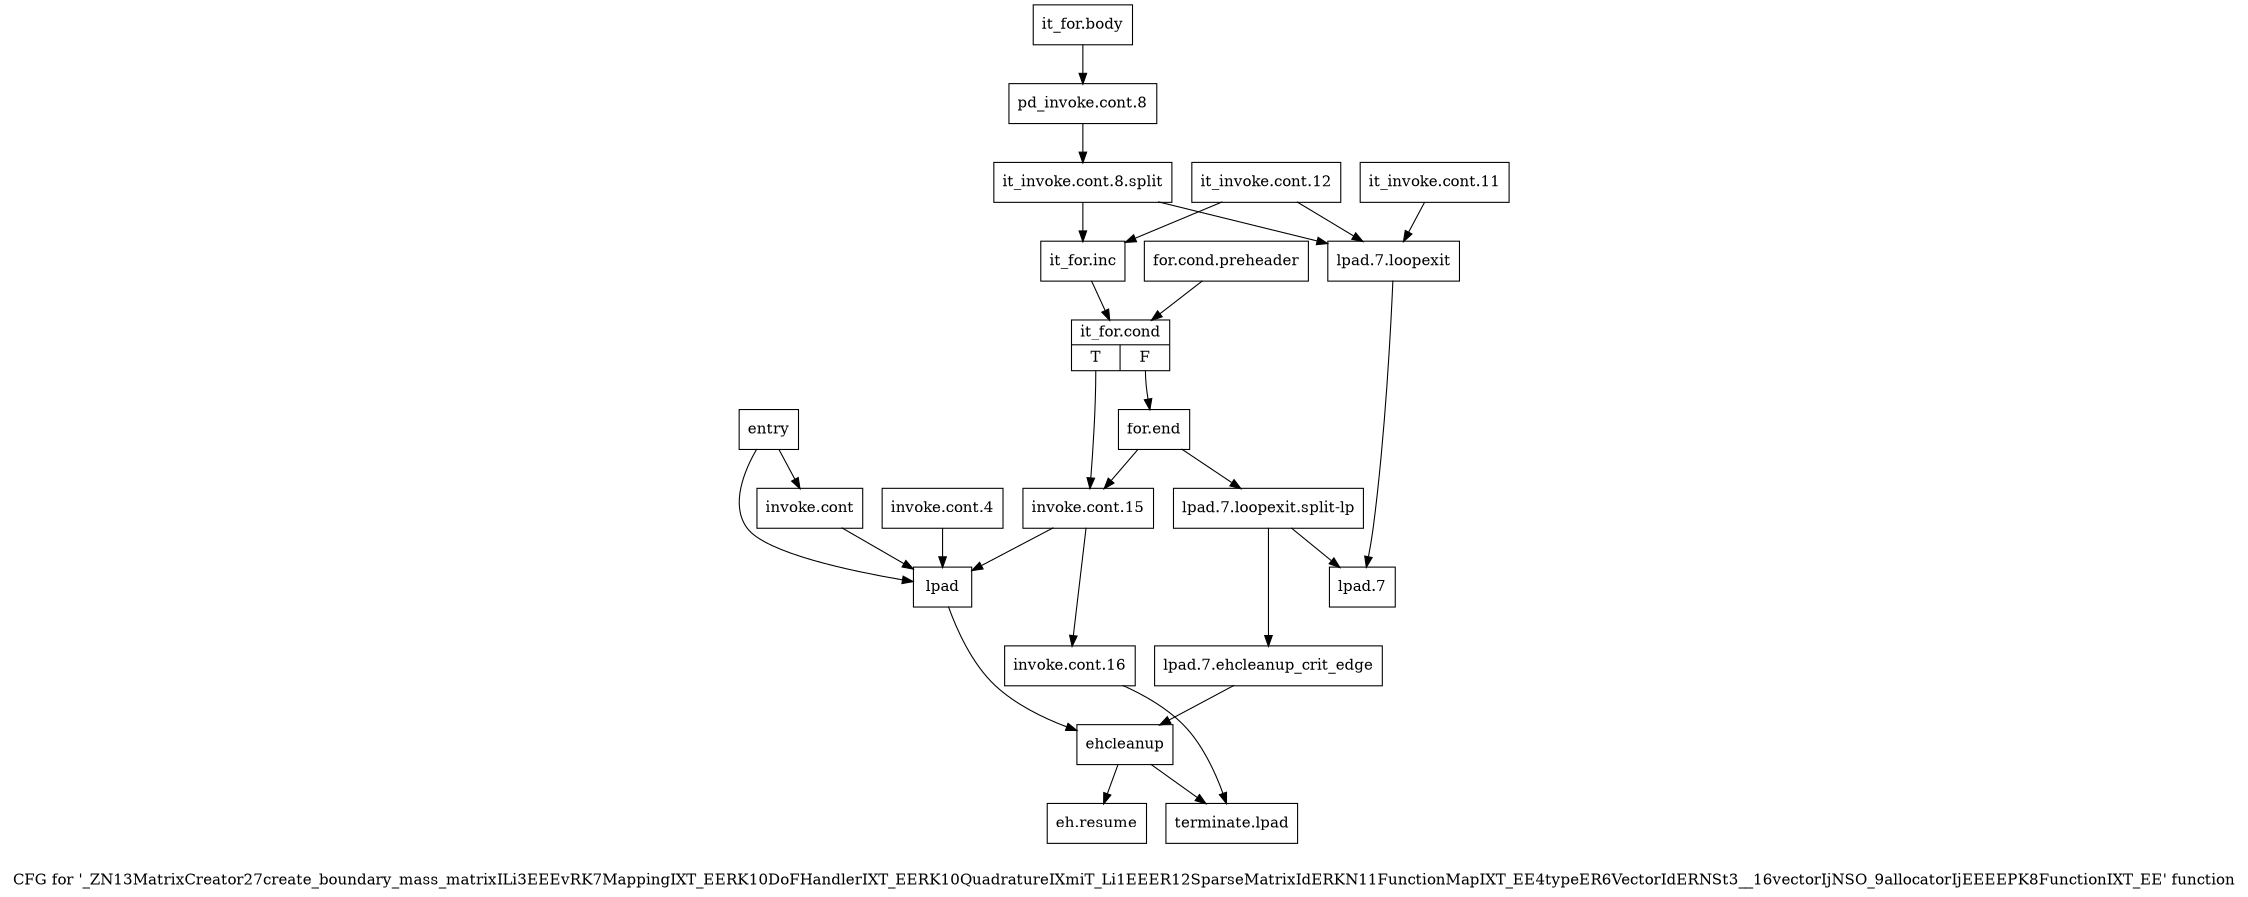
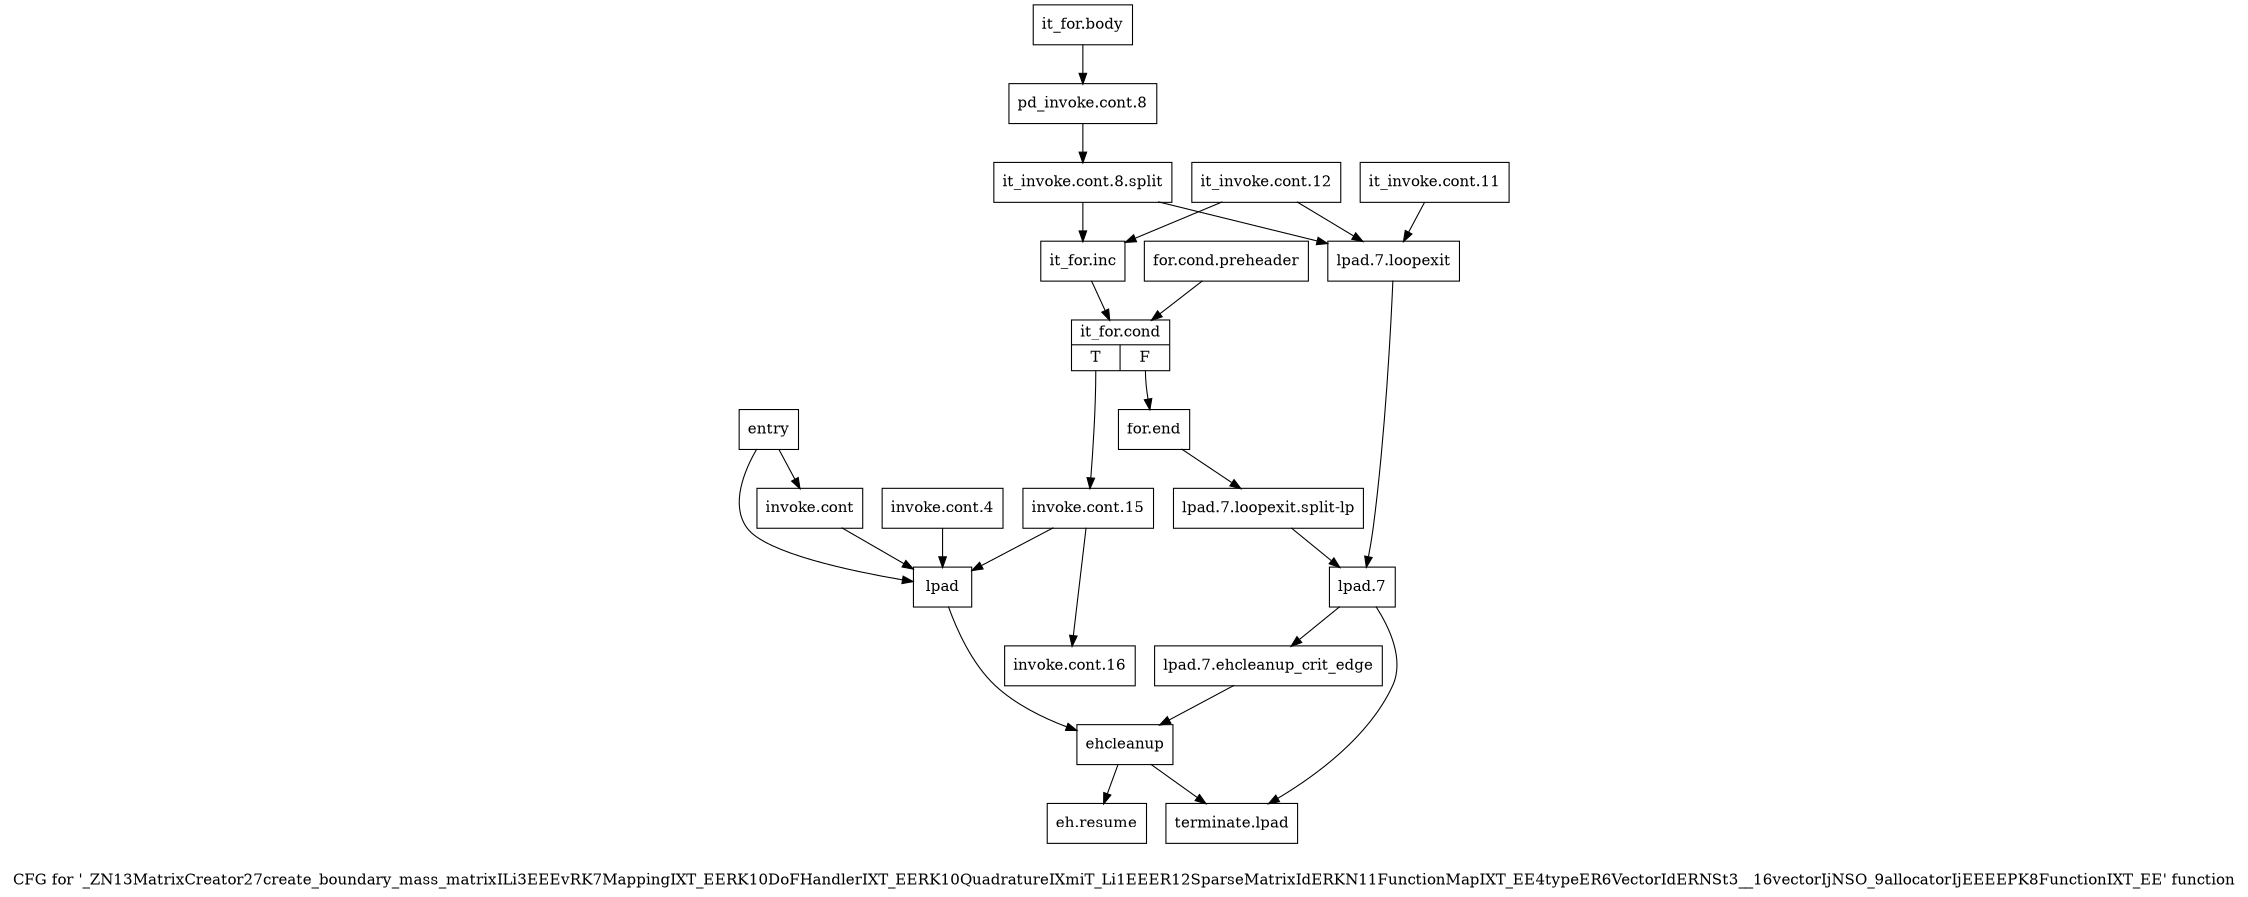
  digraph {
    label="CFG for '_ZN13MatrixCreator27create_boundary_mass_matrixILi3EEEvRK7MappingIXT_EERK10DoFHandlerIXT_EERK10QuadratureIXmiT_Li1EEER12SparseMatrixIdERKN11FunctionMapIXT_EE4typeER6VectorIdERNSt3__16vectorIjNSO_9allocatorIjEEEEPK8FunctionIXT_EE' function"
    node [shape=record]
    n1 [label="{entry}"]
    n2 [label="{invoke.cont}"]
    n3 [label="{lpad}"]
    n4 [label="{ehcleanup}"]
    n5 [label="{terminate.lpad}"]
    n6 [label="{eh.resume}"]
    n7 [label="{invoke.cont.4}"]
    n8 [label="{for.cond.preheader}"]
    n9 [label="{it_for.cond|{<s0>T|<s1>F}}"]
    n10 [label="{for.end}"]
    n11 [label="{invoke.cont.15}"]
    n12 [label="{it_for.body}"]
    n13 [label="{pd_invoke.cont.8}"]
    n14 [label="{lpad.7.loopexit.split-lp}"]
    n15 [label="{it_invoke.cont.8.split}"]
    n16 [label="{lpad.7.loopexit}"]
    n17 [label="{lpad.7}"]
    n18 [label="{invoke.cont.16}"]
    n19 [label="{it_for.inc}"]
    n20 [label="{lpad.7.ehcleanup_crit_edge}"]
    n21 [label="{it_invoke.cont.11}"]
    n22 [label="{it_invoke.cont.12}"]
    n1 -> n2
    n1 -> n3
    n2 -> n3
    n3 -> n4
    n4 -> n5
    n4 -> n6
    n7 -> n3
    n8 -> n9
    n9 -> n10 [tailport=s1]
    n9 -> n11 [tailport=s0]
-   n10 -> n11
    n10 -> n14
    n11 -> n3
    n11 -> n18
    n12 -> n13
    n13 -> n15
    n14 -> n17
    n15 -> n16
    n15 -> n19
    n16 -> n17
-   n18 -> n5
-   n14 -> n20
+   n17 -> n5
+   n17 -> n20
    n19 -> n9
    n20 -> n4
    n21 -> n16
    n22 -> n16
    n22 -> n19
  }
